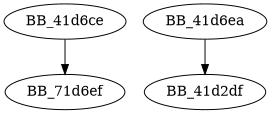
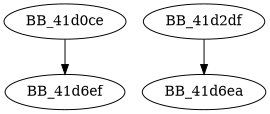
  digraph {
-   BB_41d6ce
-   BB_41d6ef [label=BB_71d6ef]
+   BB_41d6ce [label=BB_41d0ce]
+   BB_41d6ef
    n3 [label=BB_41d2df]
    BB_41d6ea
    BB_41d6ce -> BB_41d6ef
-   BB_41d6ea -> n3
+   n3 -> BB_41d6ea
  }
